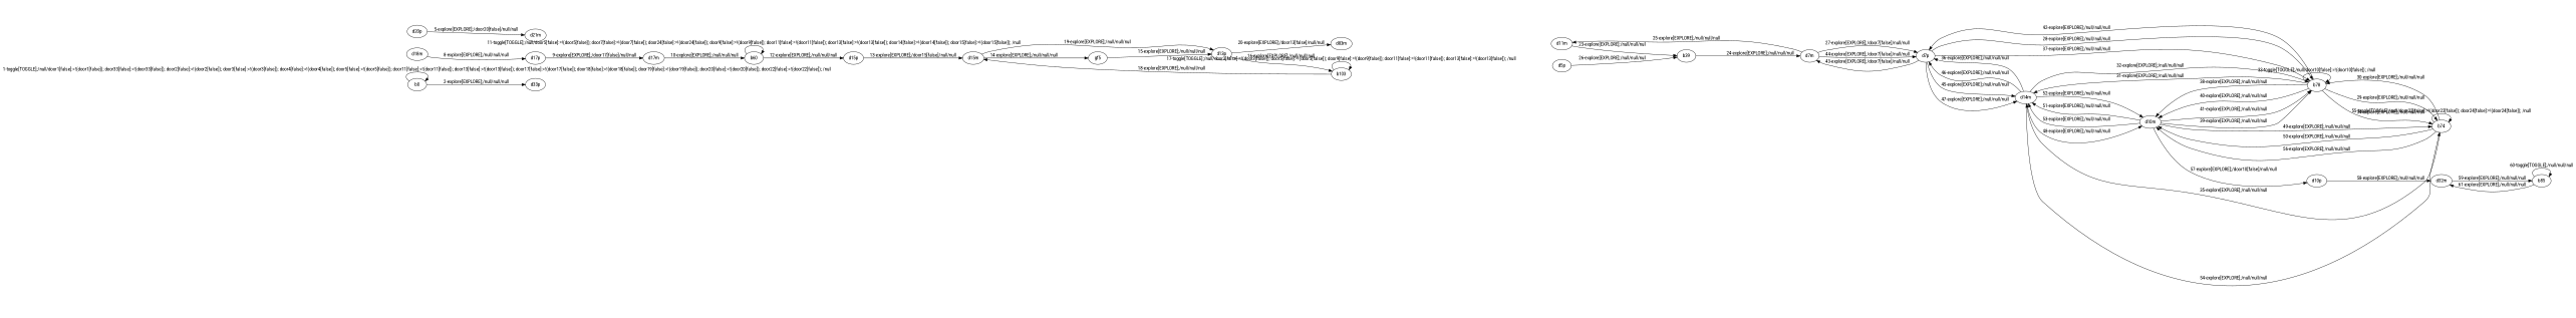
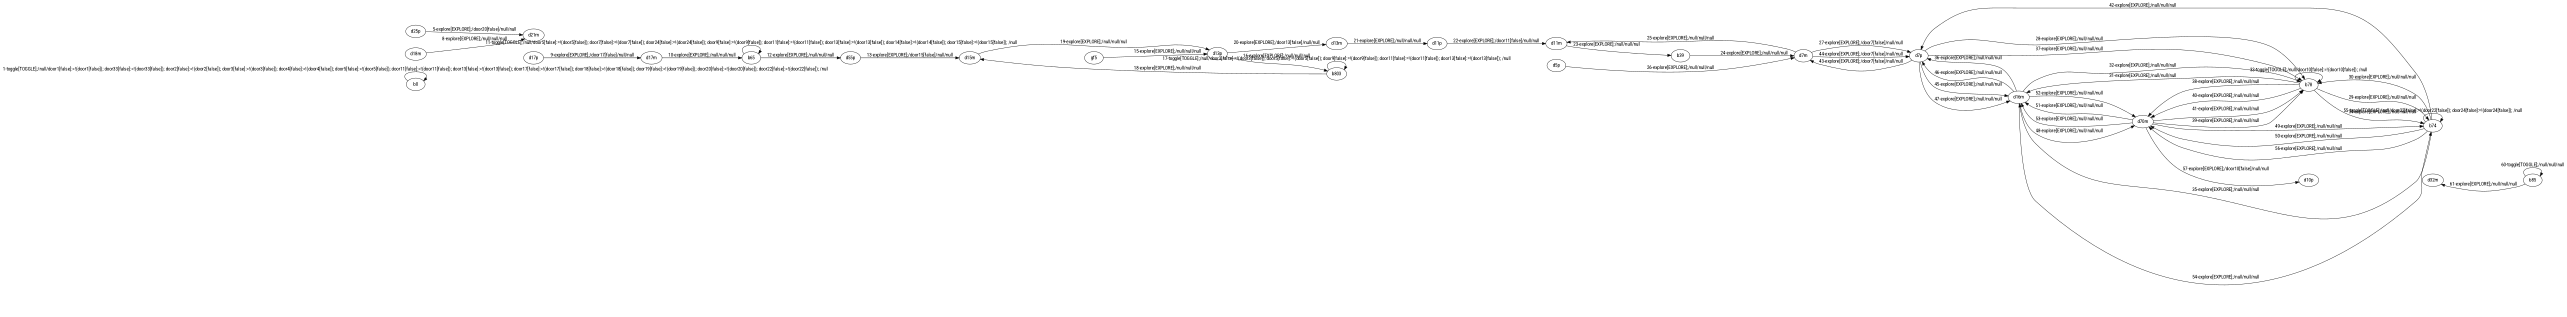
  digraph {
    fontname="Roboto Condensed"
    rankdir=LR
    node [fontname="Roboto Condensed"]
    edge [fontname="Roboto Condensed"]
    b0
-   d33p
    n3 [label=d21m]
-   d20p
+   d20p [label=d25p]
    d18m
    d17p
    d17m
-   b65 [label=b60]
-   d15p
+   b65
+   d15p [label=d55p]
    d15m
    gf5
    d13p
-   b103
-   d13m [label=d83m]
+   b103 [label=b803]
+   d13m
+   d11p
    d11m
    b39
    d7m
    d7p
    d5p
    b78
-   d14m
+   d14m [label=d16m]
    n23 [label=b74]
-   d10m
+   d10m [label=d70m]
    d10p
    d32m
    b85
    b0 -> b0 [label="1-toggle[TOGGLE];/null/door1[false]:=!(door1[false]); door33[false]:=!(door33[false]); door2[false]:=!(door2[false]); door3[false]:=!(door3[false]); door4[false]:=!(door4[false]); door5[false]:=!(door5[false]); door11[false]:=!(door11[false]); door13[false]:=!(door13[false]); door17[false]:=!(door17[false]); door18[false]:=!(door18[false]); door19[false]:=!(door19[false]); door20[false]:=!(door20[false]); door22[false]:=!(door22[false]); /null"]
-   b0 -> d33p [label="2-explore[EXPLORE];/null/null/null"]
    d20p -> n3 [label="5-explore[EXPLORE];/door20[false]/null/null"]
-   d18m -> d17p [label="8-explore[EXPLORE];/null/null/null"]
+   d18m -> n3 [label="8-explore[EXPLORE];/null/null/null"]
    d17p -> d17m [label="9-explore[EXPLORE];/door17[false]/null/null"]
    d17m -> b65 [label="10-explore[EXPLORE];/null/null/null"]
    b65 -> b65 [label="11-toggle[TOGGLE];/null/door5[false]:=!(door5[false]); door7[false]:=!(door7[false]); door24[false]:=!(door24[false]); door9[false]:=!(door9[false]); door11[false]:=!(door11[false]); door13[false]:=!(door13[false]); door14[false]:=!(door14[false]); door15[false]:=!(door15[false]); /null"]
    b65 -> d15p [label="12-explore[EXPLORE];/null/null/null"]
    d15p -> d15m [label="13-explore[EXPLORE];/door15[false]/null/null"]
-   d15m -> gf5 [label="14-explore[EXPLORE];/null/null/null"]
    d15m -> d13p [label="19-explore[EXPLORE];/null/null/null"]
    gf5 -> d13p [label="15-explore[EXPLORE];/null/null/null"]
    d13p -> b103 [label="16-explore[EXPLORE];/null/null/null"]
    d13p -> d13m [label="20-explore[EXPLORE];/door13[false]/null/null"]
    b103 -> d15m [label="18-explore[EXPLORE];/null/null/null"]
    b103 -> b103 [label="17-toggle[TOGGLE];/null/door3[false]:=!(door3[false]); door5[false]:=!(door5[false]); door9[false]:=!(door9[false]); door11[false]:=!(door11[false]); door13[false]:=!(door13[false]); /null"]
+   d13m -> d11p [label="21-explore[EXPLORE];/null/null/null"]
+   d11p -> d11m [label="22-explore[EXPLORE];/door11[false]/null/null"]
    d11m -> b39 [label="23-explore[EXPLORE];/null/null/null"]
    b39 -> d7m [label="24-explore[EXPLORE];/null/null/null"]
    d7m -> d11m [label="25-explore[EXPLORE];/null/null/null"]
    d7m -> d7p [label="27-explore[EXPLORE];/door7[false]/null/null"]
    d7m -> d7p [label="44-explore[EXPLORE];/door7[false]/null/null"]
    d7p -> d7m [label="43-explore[EXPLORE];/door7[false]/null/null"]
    d7p -> b78 [label="28-explore[EXPLORE];/null/null/null"]
    d7p -> b78 [label="37-explore[EXPLORE];/null/null/null"]
    d7p -> d14m [label="45-explore[EXPLORE];/null/null/null"]
    d7p -> d14m [label="47-explore[EXPLORE];/null/null/null"]
-   d5p -> b39 [label="26-explore[EXPLORE];/null/null/null"]
-   b78 -> d7p [label="42-explore[EXPLORE];/null/null/null"]
+   d5p -> d7m [label="26-explore[EXPLORE];/null/null/null"]
+   n23 -> d7p [label="42-explore[EXPLORE];/null/null/null"]
    b78 -> b78 [label="33-toggle[TOGGLE];/null/door10[false]:=!(door10[false]); /null"]
    b78 -> d14m [label="31-explore[EXPLORE];/null/null/null"]
    b78 -> n23 [label="29-explore[EXPLORE];/null/null/null"]
    b78 -> n23 [label="34-explore[EXPLORE];/null/null/null"]
    b78 -> d10m [label="38-explore[EXPLORE];/null/null/null"]
    b78 -> d10m [label="40-explore[EXPLORE];/null/null/null"]
    d14m -> d7p [label="36-explore[EXPLORE];/null/null/null"]
    d14m -> d7p [label="46-explore[EXPLORE];/null/null/null"]
    d14m -> b78 [label="32-explore[EXPLORE];/null/null/null"]
    d14m -> n23 [label="54-explore[EXPLORE];/null/null/null"]
    d14m -> d10m [label="48-explore[EXPLORE];/null/null/null"]
    d14m -> d10m [label="52-explore[EXPLORE];/null/null/null"]
    n23 -> b78 [label="30-explore[EXPLORE];/null/null/null"]
    n23 -> d14m [label="35-explore[EXPLORE];/null/null/null"]
    n23 -> n23 [label="55-toggle[TOGGLE];/null/door22[false]:=!(door22[false]); door24[false]:=!(door24[false]); /null"]
    n23 -> d10m [label="50-explore[EXPLORE];/null/null/null"]
    n23 -> d10m [label="56-explore[EXPLORE];/null/null/null"]
    d10m -> b78 [label="39-explore[EXPLORE];/null/null/null"]
    d10m -> b78 [label="41-explore[EXPLORE];/null/null/null"]
    d10m -> d14m [label="51-explore[EXPLORE];/null/null/null"]
    d10m -> d14m [label="53-explore[EXPLORE];/null/null/null"]
    d10m -> n23 [label="49-explore[EXPLORE];/null/null/null"]
    d10m -> d10p [label="57-explore[EXPLORE];/door10[false]/null/null"]
-   d10p -> d32m [label="58-explore[EXPLORE];/null/null/null"]
-   d32m -> b85 [label="59-explore[EXPLORE];/null/null/null"]
    b85 -> d32m [label="61-explore[EXPLORE];/null/null/null"]
    b85 -> b85 [label="60-toggle[TOGGLE];/null/null/null"]
  }
